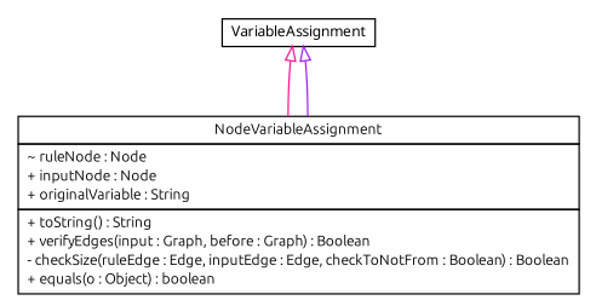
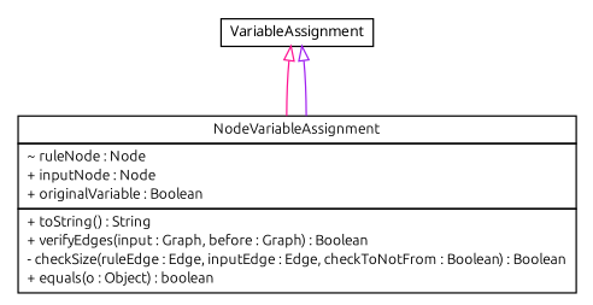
  digraph {
    nodesep=0.25
    ranksep=0.5
    fontname=Ubuntu
    node [fontcolor=black fontname=Ubuntu fontsize=10.0 shape=plaintext]
    edge [arrowtail=empty dir=back fontname=Ubuntu fontsize=10 headport=p labelfontname=arial labelfontsize=10 tailport=p]
-   n1 [label=<<table title="model.graphTransformer.NodeVariableAssignment" border="0" cellborder="1" cellspacing="0" cellpadding="2" port="p" href="./NodeVariableAssignment.html"> 		<tr><td><table border="0" cellspacing="0" cellpadding="1"> <tr><td align="center" balign="center"> NodeVariableAssignment </td></tr> 		</table></td></tr> 		<tr><td><table border="0" cellspacing="0" cellpadding="1"> <tr><td align="left" balign="left"> ~ ruleNode : Node </td></tr> <tr><td align="left" balign="left"> + inputNode : Node </td></tr> <tr><td align="left" balign="left"> + originalVariable : String </td></tr> 		</table></td></tr> 		<tr><td><table border="0" cellspacing="0" cellpadding="1"> <tr><td align="left" balign="left"> + toString() : String </td></tr> <tr><td align="left" balign="left"> + verifyEdges(input : Graph, before : Graph) : Boolean </td></tr> <tr><td align="left" balign="left"> - checkSize(ruleEdge : Edge, inputEdge : Edge, checkToNotFrom : Boolean) : Boolean </td></tr> <tr><td align="left" balign="left"> + equals(o : Object) : boolean </td></tr> 		</table></td></tr> 		</table>>]
+   n1 [label=<<table title="model.graphTransformer.NodeVariableAssignment" border="0" cellborder="1" cellspacing="0" cellpadding="2" port="p" href="./NodeVariableAssignment.html"> 		<tr><td><table border="0" cellspacing="0" cellpadding="1"> <tr><td align="center" balign="center"> NodeVariableAssignment </td></tr> 		</table></td></tr> 		<tr><td><table border="0" cellspacing="0" cellpadding="1"> <tr><td align="left" balign="left"> ~ ruleNode : Node </td></tr> <tr><td align="left" balign="left"> + inputNode : Node </td></tr> <tr><td align="left" balign="left"> + originalVariable : Boolean </td></tr> 		</table></td></tr> 		<tr><td><table border="0" cellspacing="0" cellpadding="1"> <tr><td align="left" balign="left"> + toString() : String </td></tr> <tr><td align="left" balign="left"> + verifyEdges(input : Graph, before : Graph) : Boolean </td></tr> <tr><td align="left" balign="left"> - checkSize(ruleEdge : Edge, inputEdge : Edge, checkToNotFrom : Boolean) : Boolean </td></tr> <tr><td align="left" balign="left"> + equals(o : Object) : boolean </td></tr> 		</table></td></tr> 		</table>>]
    n2 [label=<<table title="model.graphTransformer.VariableAssignment" border="0" cellborder="1" cellspacing="0" cellpadding="2" port="p" href="./VariableAssignment.html"> 		<tr><td><table border="0" cellspacing="0" cellpadding="1"> <tr><td align="center" balign="center"><font face="ariali"> VariableAssignment </font></td></tr> 		</table></td></tr> 		</table>>]
    n2 -> n1 [color=deeppink]
    n2 -> n1 [color=purple]
  }
